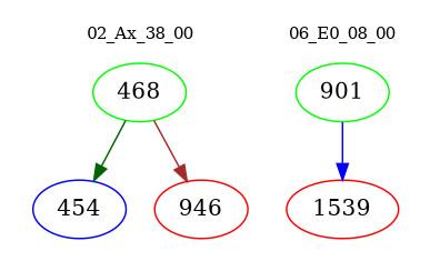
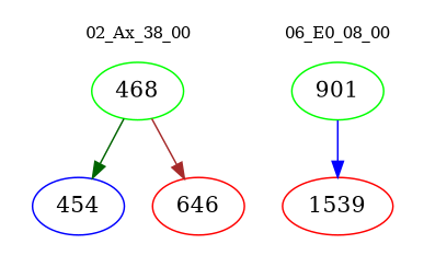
  digraph {
    node [color=green]
    n1 [label=468]
    n2 [color=blue label=454]
-   n3 [color=red label=946]
+   n3 [color=red label=646]
    n4 [label=901]
    n5 [color=red label=1539]
    subgraph cluster_1 {
      color=white
      fontsize=10
      label="02_Ax_38_00"
      n1
      n2
      n3
    }
    subgraph cluster_2 {
      color=white
      fontsize=10
      label="06_E0_08_00"
      n4
      n5
    }
    n1 -> n2 [color=darkgreen]
    n1 -> n3 [color=brown]
    n4 -> n5 [color=blue]
  }
